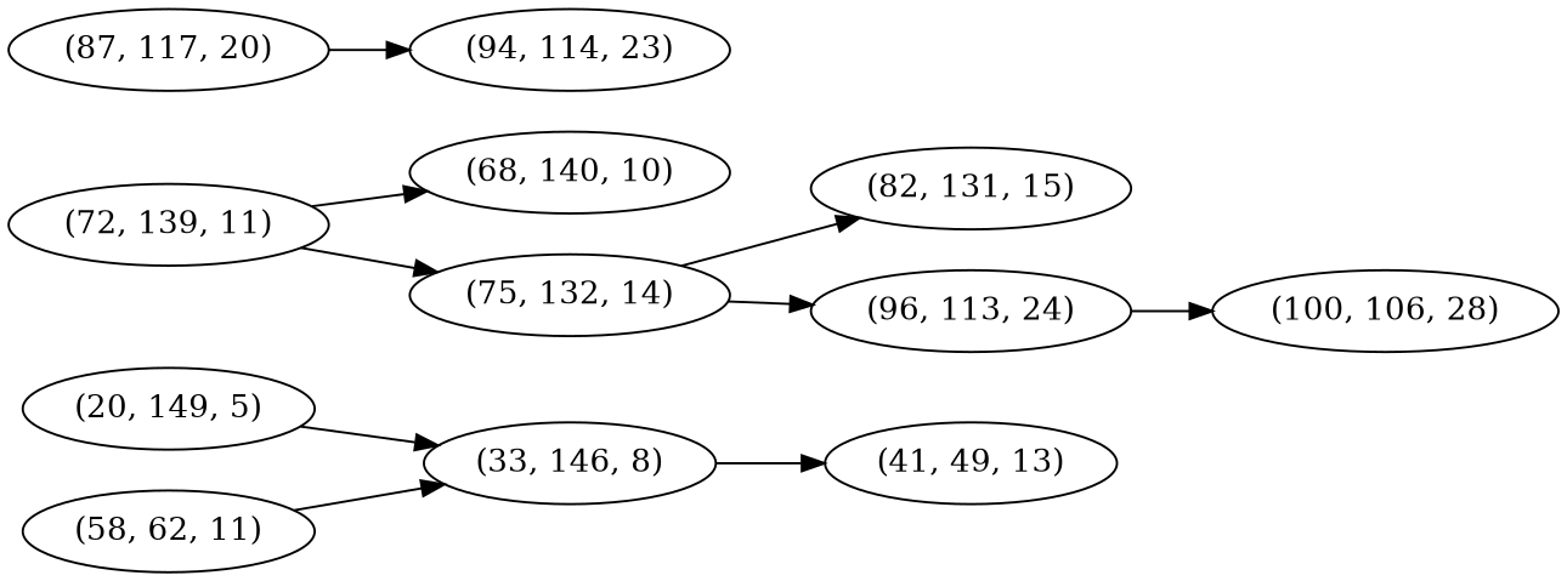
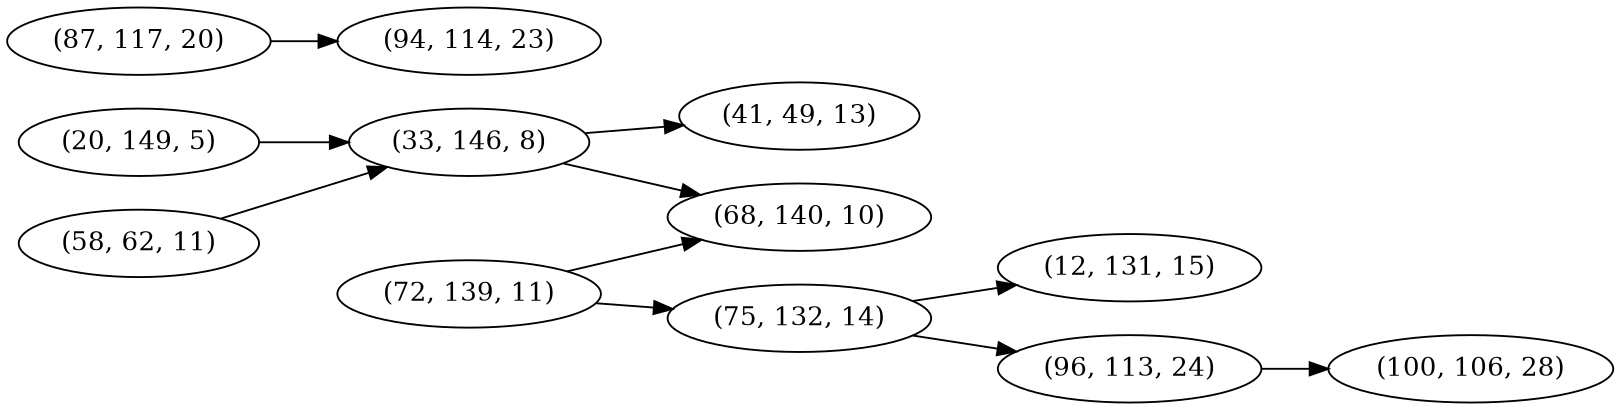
  digraph {
    rankdir=LR
    "(20, 149, 5)"
    "(33, 146, 8)"
    "(41, 49, 13)"
    "(68, 140, 10)"
    "(58, 62, 11)"
    "(72, 139, 11)"
    "(75, 132, 14)"
-   "(82, 131, 15)"
+   "(82, 131, 15)" [label="(12, 131, 15)"]
    "(96, 113, 24)"
    "(87, 117, 20)"
    "(94, 114, 23)"
    "(100, 106, 28)"
    "(20, 149, 5)" -> "(33, 146, 8)"
    "(33, 146, 8)" -> "(41, 49, 13)"
+   "(33, 146, 8)" -> "(68, 140, 10)"
    "(58, 62, 11)" -> "(33, 146, 8)"
    "(72, 139, 11)" -> "(68, 140, 10)"
    "(72, 139, 11)" -> "(75, 132, 14)"
    "(75, 132, 14)" -> "(82, 131, 15)"
    "(75, 132, 14)" -> "(96, 113, 24)"
    "(96, 113, 24)" -> "(100, 106, 28)"
    "(87, 117, 20)" -> "(94, 114, 23)"
  }
